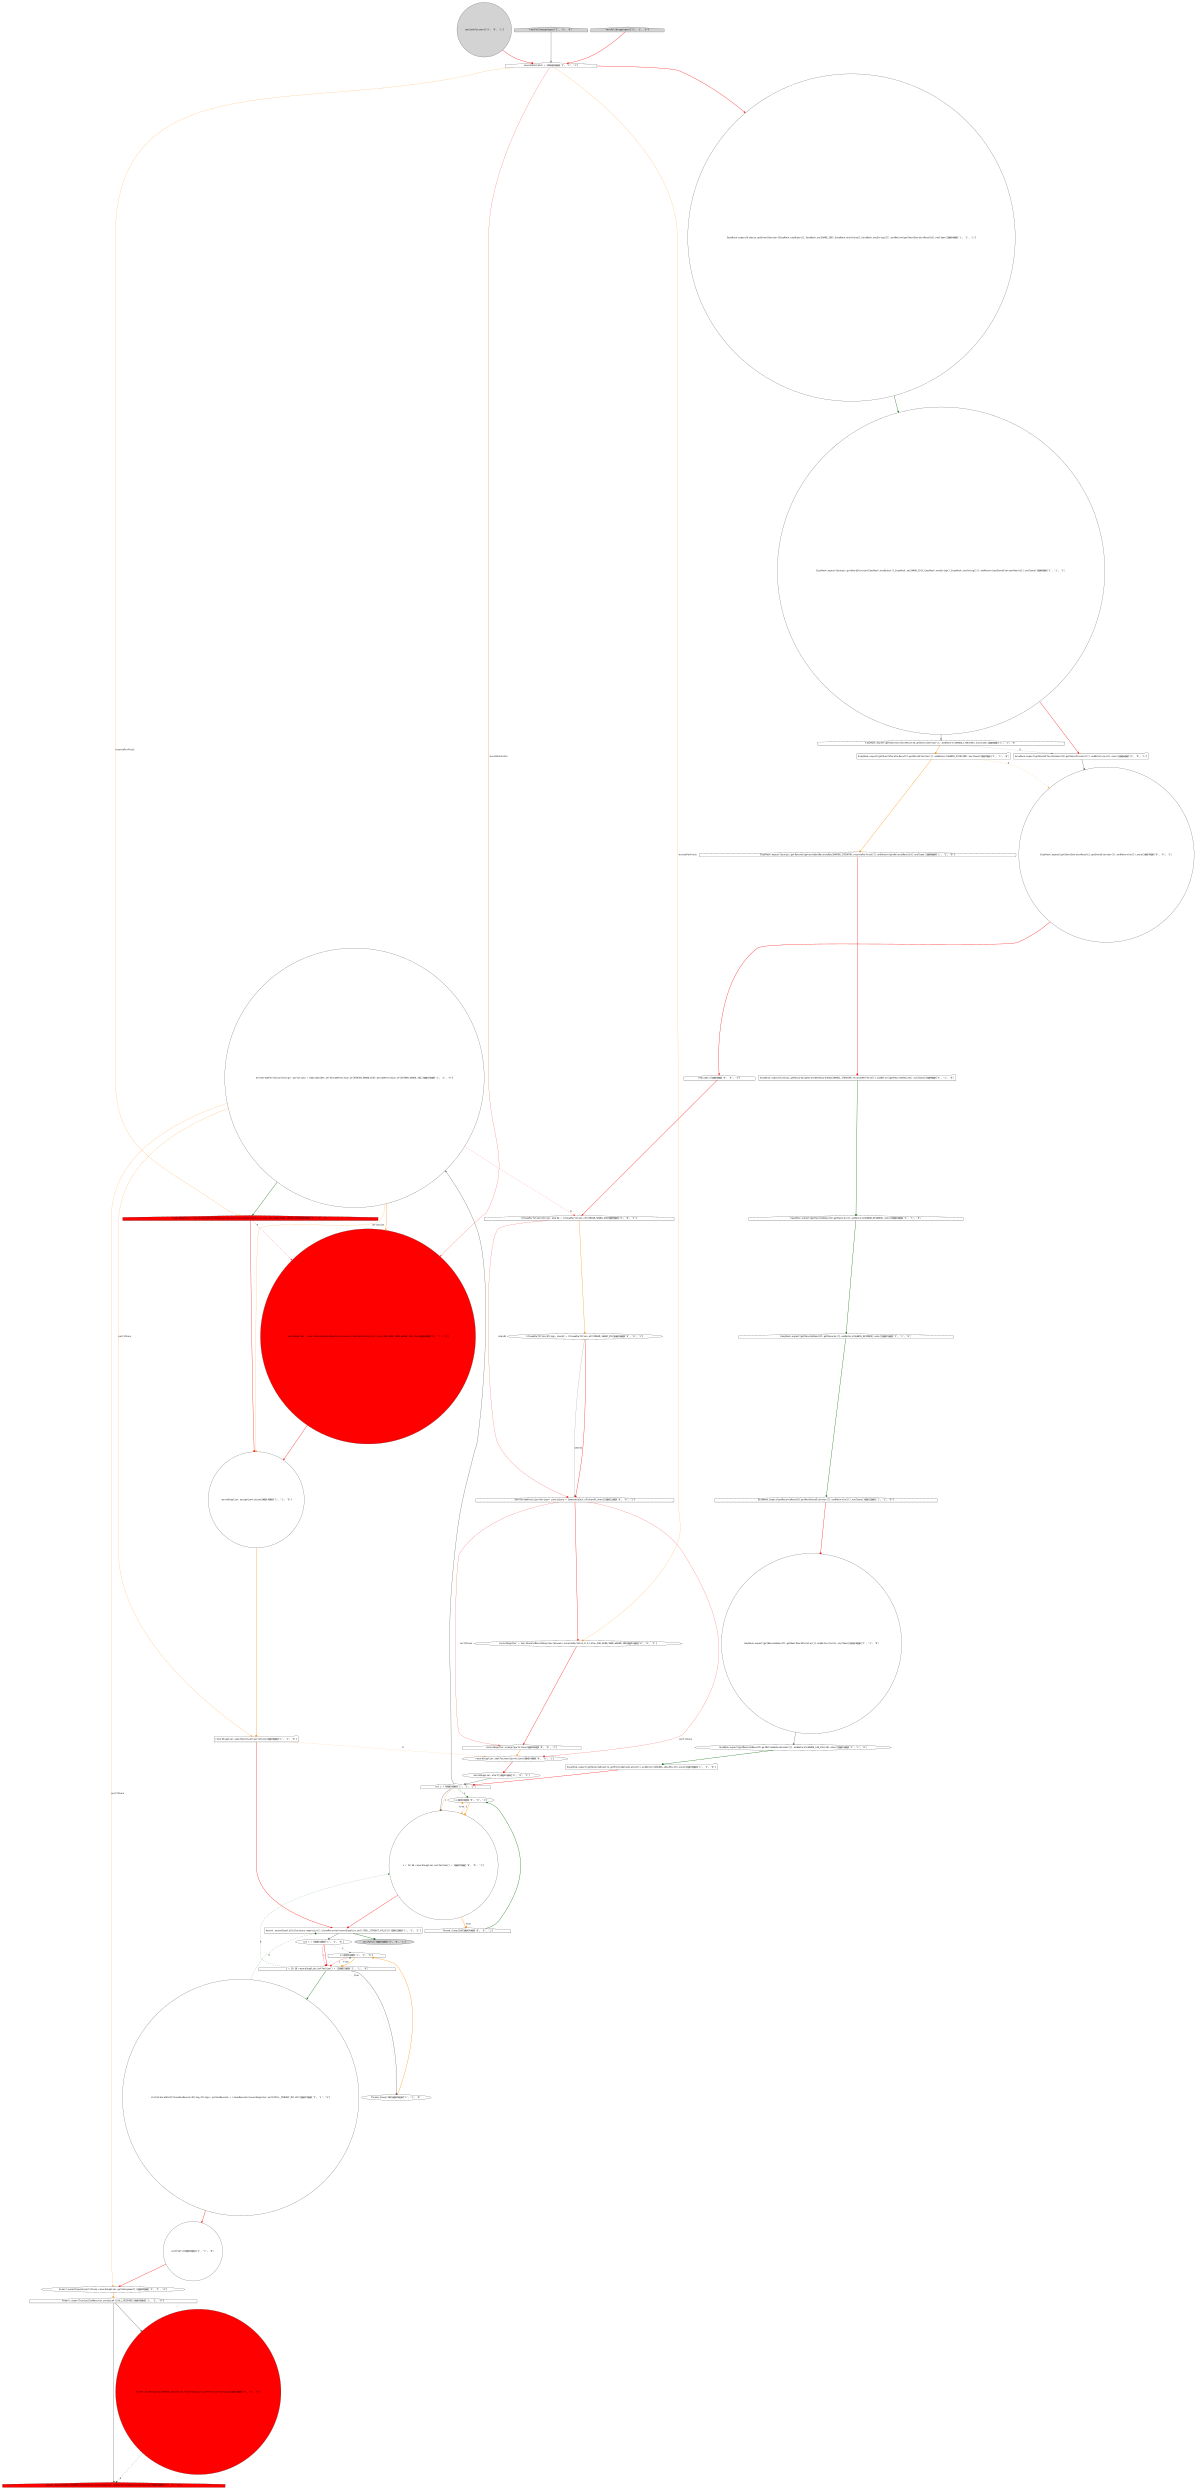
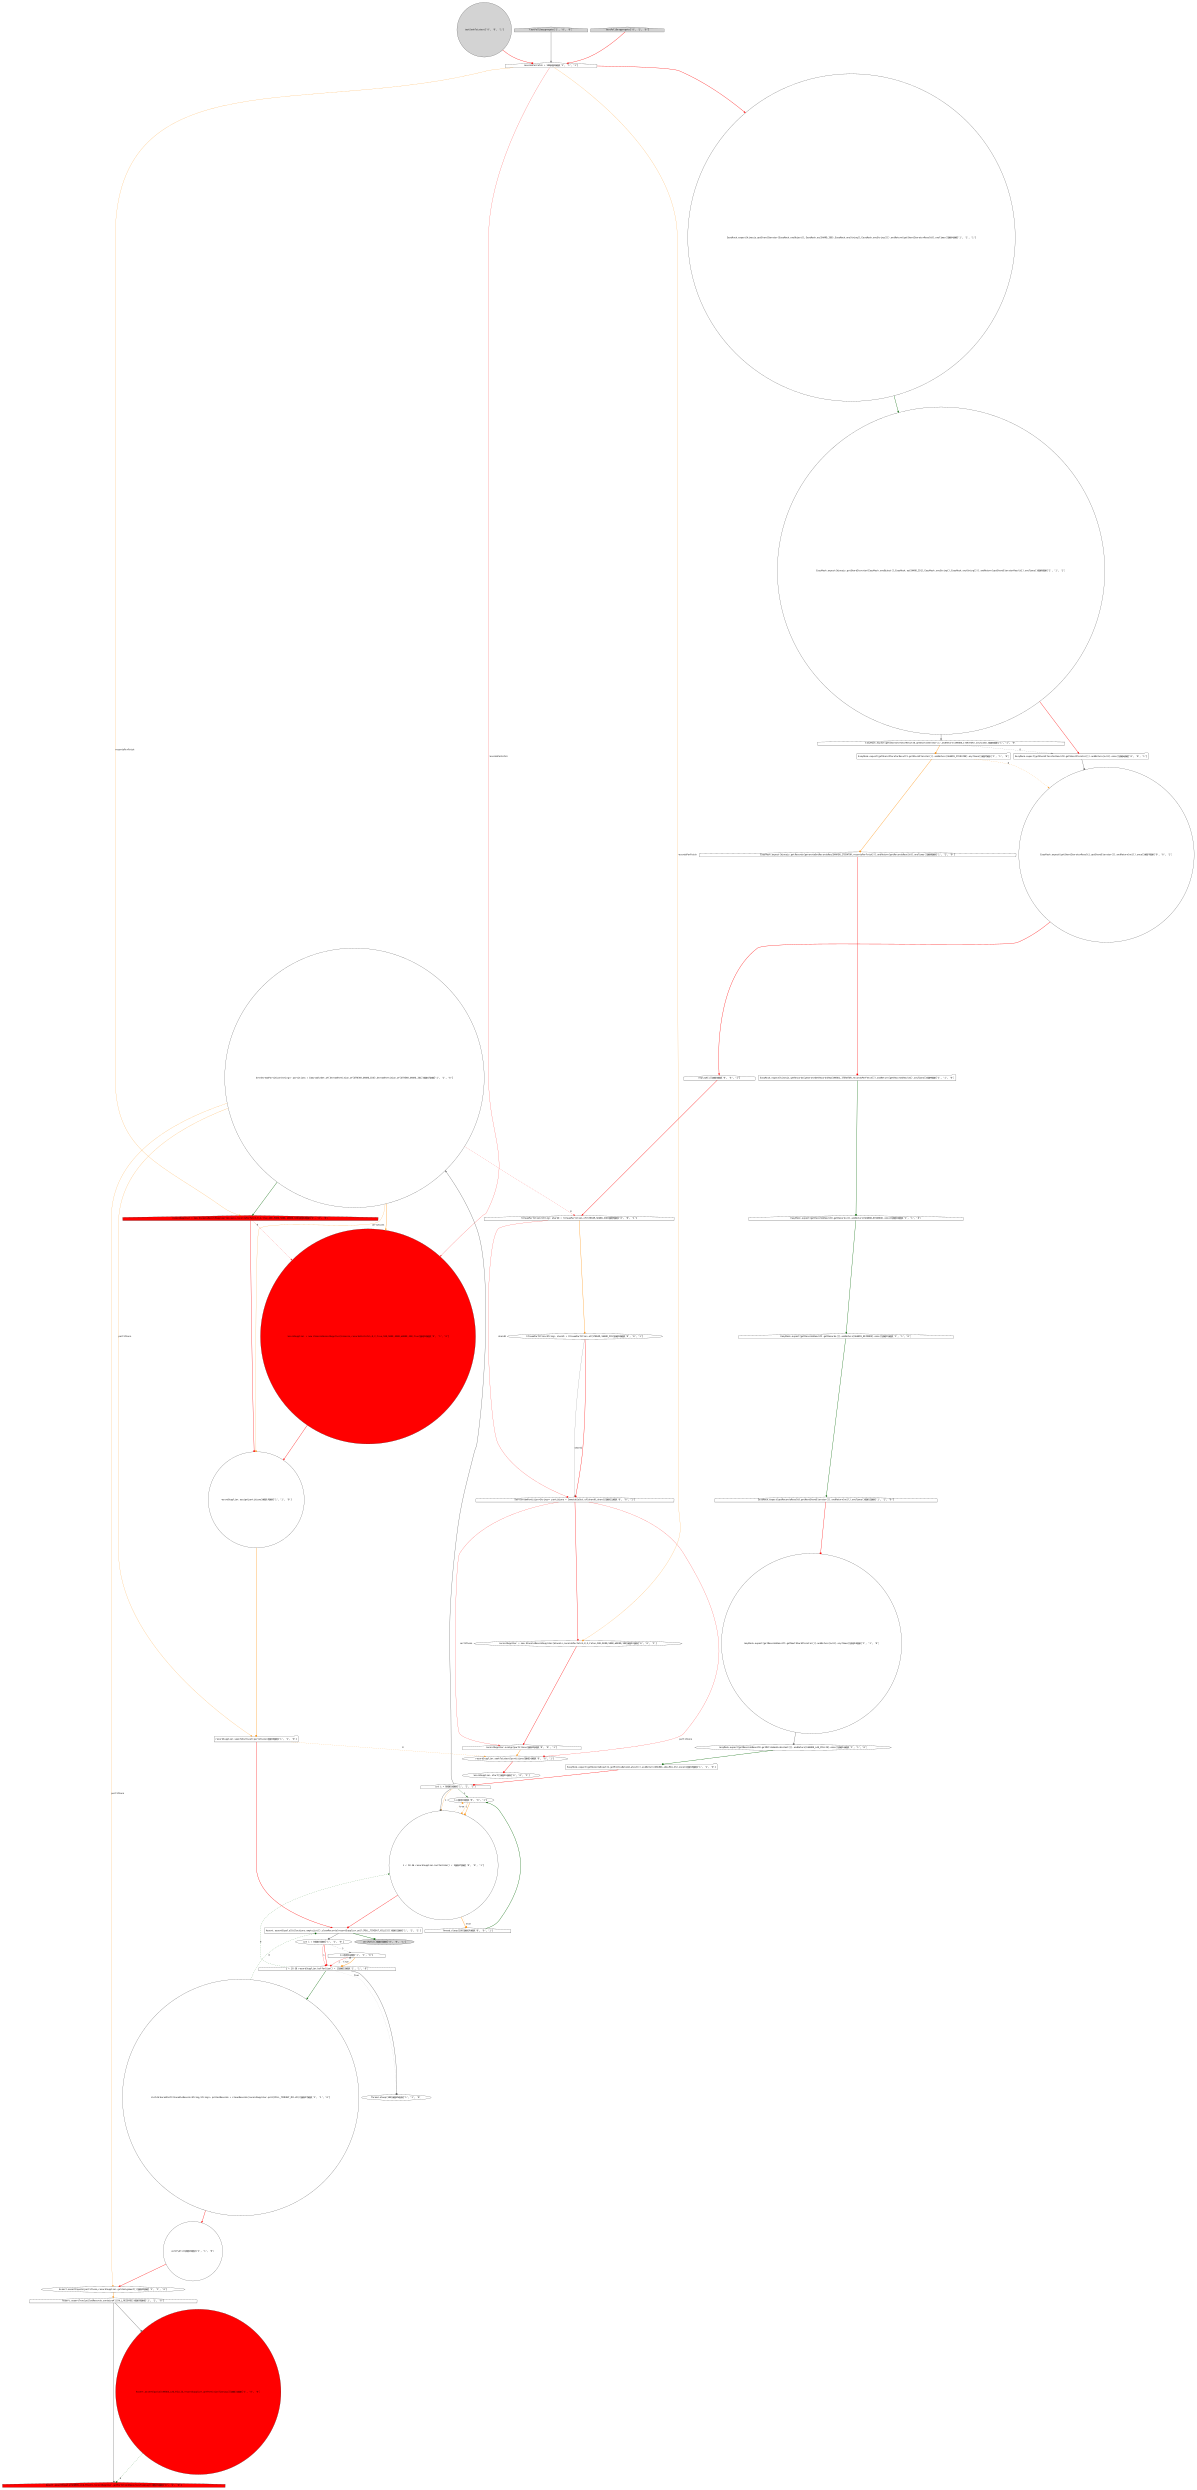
  digraph {
    fontname="JetBrains Mono"
    node [fillcolor=white fontname="JetBrains Mono" shape=house style=filled]
    edge [arrowhead=normal color=red fontname="JetBrains Mono" style=bold]
    n1 [label="i++@@@18@@@['0', '0', '1']" shape=ellipse]
    n2 [label="i < 10 && recordSupplier.bufferSize() < 2@@@17@@@['0', '0', '1']" shape=circle]
    n3 [label="Thread.sleep(100)@@@19@@@['0', '0', '1']"]
    n4 [label="Assert.assertEquals(Collections.emptyList(),cleanRecords(recordSupplier.poll(POLL_TIMEOUT_MILLIS)))@@@21@@@['1', '1', '1']" shape=folder]
    n5 [label="recordSupplier.assign(partitions)@@@19@@@['1', '1', '0']" shape=circle]
    n6 [label="recordSupplier.seekToEarliest(partitions)@@@20@@@['1', '1', '0']" shape=folder]
    n7 [label="recordSupplier.seekToLatest(partitions)@@@14@@@['0', '0', '1']" shape=ellipse]
    n8 [label="EasyMock.expect(getRecordsResult1.getMillisBehindLatest()).andReturn(SHARD1_LAG_MILLIS).once()@@@15@@@['1', '1', '0']" shape=folder]
    n9 [label="int i = 0@@@16@@@['1', '1', '1']"]
    n10 [label="Set<StreamPartition<String>> partitions = ImmutableSet.of(StreamPartition.of(STREAM,SHARD_ID0),StreamPartition.of(STREAM,SHARD_ID1))@@@17@@@['1', '1', '0']" shape=circle]
    n11 [label="i++@@@24@@@['1', '1', '0']"]
    n12 [label="i < 10 && recordSupplier.bufferSize() < 12@@@23@@@['1', '1', '0']"]
    n13 [label="Thread.sleep(100)@@@25@@@['1', '1', '0']" shape=ellipse]
    n14 [label="List<OrderedPartitionableRecord<String,String>> polledRecords = cleanRecords(recordSupplier.poll(POLL_TIMEOUT_MILLIS))@@@27@@@['1', '1', '0']" shape=circle]
    n15 [label="recordSupplier.start()@@@15@@@['0', '0', '1']" shape=ellipse]
    n16 [label="EasyMock.expect(kinesis.getRecords(generateGetRecordsReq(SHARD0_ITERATOR,recordsPerFetch))).andReturn(getRecordsResult0).anyTimes()@@@8@@@['1', '1', '0']"]
    n17 [label="EasyMock.expect(kinesis.getRecords(generateGetRecordsReq(SHARD1_ITERATOR,recordsPerFetch))).andReturn(getRecordsResult1).anyTimes()@@@9@@@['1', '1', '0']" shape=folder]
    n18 [label="EasyMock.expect(getRecordsResult0.getRecords()).andReturn(SHARD0_RECORDS).once()@@@10@@@['1', '1', '0']"]
    n19 [label="EasyMock.expect(kinesis.getShardIterator(EasyMock.anyObject(),EasyMock.eq(SHARD_ID0),EasyMock.anyString(),EasyMock.anyString())).andReturn(getShardIteratorResult0).anyTimes()@@@4@@@['1', '1', '1']" shape=circle]
    n20 [label="EasyMock.expect(kinesis.getShardIterator(EasyMock.anyObject(),EasyMock.eq(SHARD_ID1),EasyMock.anyString(),EasyMock.anyString())).andReturn(getShardIteratorResult1).anyTimes()@@@5@@@['1', '1', '1']" shape=circle]
    n21 [label="EasyMock.expect(getShardIteratorResult0.getShardIterator()).andReturn(SHARD0_ITERATOR).anyTimes()@@@6@@@['1', '1', '0']"]
    n22 [label="EasyMock.expect(getShardIteratorResult0.getShardIterator()).andReturn(null).once()@@@6@@@['0', '0', '1']" shape=folder]
    n23 [label="EasyMock.expect(getShardIteratorResult1.getShardIterator()).andReturn(SHARD1_ITERATOR).anyTimes()@@@7@@@['1', '1', '0']" shape=folder]
    n24 [label="EasyMock.expect(getShardIteratorResult1.getShardIterator()).andReturn(null).once()@@@7@@@['0', '0', '1']" shape=circle]
    n25 [label="verifyAll()@@@28@@@['1', '1', '0']" shape=circle]
    n26 [label="Assert.assertEquals(partitions,recordSupplier.getAssignment())@@@29@@@['1', '1', '0']" shape=ellipse]
    n27 [label="Assert.assertTrue(polledRecords.containsAll(ALL_RECORDS))@@@30@@@['1', '1', '0']"]
    n28 [fillcolor=lightgray label="testSeekToLatest['0', '0', '1']" shape=circle]
    n29 [label="recordsPerFetch = 100@@@3@@@['1', '1', '1']"]
    n30 [fillcolor=red label="recordSupplier = new KinesisRecordSupplier(kinesis,recordsPerFetch,0,2,true,100,5000,5000,60000,100)@@@18@@@['1', '0', '0']"]
    n31 [fillcolor=red label="recordSupplier = new KinesisRecordSupplier(kinesis,recordsPerFetch,0,2,true,100,5000,5000,60000,100,true)@@@18@@@['0', '1', '0']" shape=circle]
    n32 [label="recordSupplier = new KinesisRecordSupplier(kinesis,recordsPerFetch,0,2,false,100,5000,5000,60000,100)@@@12@@@['0', '0', '1']" shape=ellipse]
    n33 [fillcolor=lightgray label="verifyAll()@@@22@@@['0', '0', '1']" shape=ellipse]
    n34 [label="EasyMock.expect(getRecordsResult0.getMillisBehindLatest()).andReturn(SHARD0_LAG_MILLIS).once()@@@14@@@['1', '1', '0']" shape=ellipse]
    n35 [label="EasyMock.expect(getRecordsResult0.getNextShardIterator()).andReturn(null).anyTimes()@@@12@@@['1', '1', '0']"]
    n36 [label="EasyMock.expect(getRecordsResult1.getNextShardIterator()).andReturn(null).anyTimes()@@@13@@@['1', '1', '0']" shape=circle]
    n37 [label="StreamPartition<String> shard0 = StreamPartition.of(STREAM,SHARD_ID0)@@@9@@@['0', '0', '1']"]
    n38 [label="Set<StreamPartition<String>> partitions = ImmutableSet.of(shard0,shard1)@@@11@@@['0', '0', '1']"]
    n39 [label="StreamPartition<String> shard1 = StreamPartition.of(STREAM,SHARD_ID1)@@@10@@@['0', '0', '1']" shape=ellipse]
    n40 [label="recordSupplier.assign(partitions)@@@13@@@['0', '0', '1']"]
    n41 [fillcolor=red label="Assert.assertEquals(SHARDS_LAG_MILLIS,recordSupplier.getPartitionResourcesTimeLag())@@@31@@@['0', '1', '0']"]
    n42 [fillcolor=lightgray label="testPollDeaggregate['1', '0', '0']"]
    n43 [fillcolor=lightgray label="testPollDeaggregate['0', '1', '0']"]
    n44 [label="replayAll()@@@8@@@['0', '0', '1']"]
    n45 [label="EasyMock.expect(getRecordsResult1.getRecords()).andReturn(SHARD1_RECORDS).once()@@@11@@@['1', '1', '0']"]
    n46 [fillcolor=red label="Assert.assertEquals(SHARDS_LAG_MILLIS,recordSupplier.getPartitionTimeLag())@@@31@@@['1', '0', '0']" shape=circle]
    n47 [label="int i = 0@@@22@@@['1', '1', '0']" shape=ellipse]
    n1 -> n2 [arrowhead=box color=darkorange label=i style=solid]
    n1 -> n2 [arrowhead=box color=darkorange]
    n2 -> n1 [arrowhead=box color=darkorange label=true style=dotted]
    n2 -> n3 [color=darkorange label=true style=dotted]
    n2 -> n3 [arrowhead=box color=darkorange]
    n2 -> n4 [arrowhead=box]
    n3 -> n1 [color=darkgreen]
    n4 -> n33 [arrowhead=box color=darkgreen]
    n4 -> n47 [arrowhead=box color=gray40]
    n5 -> n6 [arrowhead=box color=darkorange]
    n6 -> n4
    n6 -> n7 [color=darkorange label=0 style=dashed]
    n7 -> n15 [arrowhead=box]
    n8 -> n9 [arrowhead=box]
-   n9 -> n1 [arrowhead=box color=darkgreen label=i style=solid]
+   n9 -> n1 [color=darkgreen label=i style=solid]
    n9 -> n2 [color=darkorange label=i style=solid]
    n9 -> n2 [arrowhead=box color=gray40]
    n9 -> n10 [color=gray40]
    n10 -> n5 [arrowhead=box color=darkorange label=partitions style=solid]
    n10 -> n6 [color=darkorange label=partitions style=solid]
    n10 -> n26 [color=darkorange label=partitions style=solid]
    n10 -> n30 [color=darkgreen]
    n10 -> n31 [color=darkorange]
    n10 -> n37 [label=0 style=dashed]
    n11 -> n12 [arrowhead=box color=darkorange]
    n11 -> n12 [arrowhead=box label=i style=solid]
    n12 -> n2 [color=darkgreen label=0 style=dashed]
    n12 -> n11 [arrowhead=box color=gray40 label=true style=dotted]
    n12 -> n13 [arrowhead=box color=gray40]
    n12 -> n13 [color=gray40 label=true style=dotted]
    n12 -> n14 [color=darkgreen]
-   n13 -> n11 [arrowhead=box color=darkorange]
    n14 -> n4 [arrowhead=box color=darkgreen label=0 style=dashed]
    n14 -> n25
-   n15 -> n9 [arrowhead=box color=gray40]
    n16 -> n17 [arrowhead=box]
    n17 -> n18 [arrowhead=box color=darkgreen]
    n18 -> n45 [color=darkgreen]
    n19 -> n20 [color=darkgreen]
    n20 -> n21 [color=gray40]
    n20 -> n22
    n21 -> n22 [color=gray40 label=0 style=dashed]
    n21 -> n23 [arrowhead=box color=darkorange]
    n22 -> n24 [arrowhead=box color=gray40]
    n23 -> n16 [arrowhead=box color=darkorange]
    n23 -> n24 [color=darkorange label=0 style=dashed]
    n24 -> n44
    n25 -> n26
    n26 -> n27 [color=darkorange]
    n27 -> n41 [arrowhead=box color=gray40]
    n27 -> n46 [arrowhead=box color=gray40]
    n28 -> n29 [arrowhead=box]
    n29 -> n19
    n29 -> n30 [color=darkorange label=recordsPerFetch style=solid]
    n29 -> n31 [label=recordsPerFetch style=solid]
    n29 -> n32 [arrowhead=box color=darkorange label=recordsPerFetch style=solid]
    n30 -> n5 [arrowhead=box]
    n30 -> n31 [label=0 style=dashed]
    n31 -> n5
    n32 -> n40
    n34 -> n8 [arrowhead=box color=darkgreen]
    n35 -> n36 [arrowhead=box]
    n36 -> n34 [arrowhead=box color=gray40]
    n37 -> n38 [arrowhead=box label=shard0 style=solid]
    n37 -> n39 [color=darkorange]
    n38 -> n7 [arrowhead=box label=partitions style=solid]
    n38 -> n32
    n38 -> n40 [label=partitions style=solid]
    n39 -> n38 [arrowhead=box]
    n39 -> n38 [color=gray40 label=shard1 style=solid]
    n40 -> n7 [color=darkorange]
    n42 -> n29 [color=gray40]
    n43 -> n29
    n44 -> n37
    n45 -> n35 [color=darkgreen]
    n46 -> n41 [arrowhead=box color=darkgreen label=0 style=dashed]
    n47 -> n11 [color=gray40 label=i style=dashed]
    n47 -> n12
    n47 -> n12 [arrowhead=box label=i style=solid]
  }
